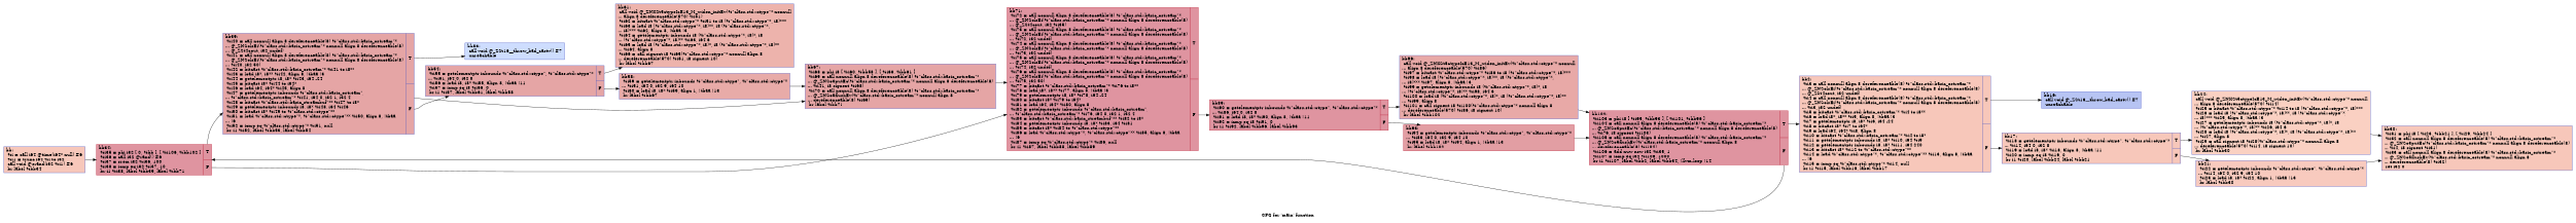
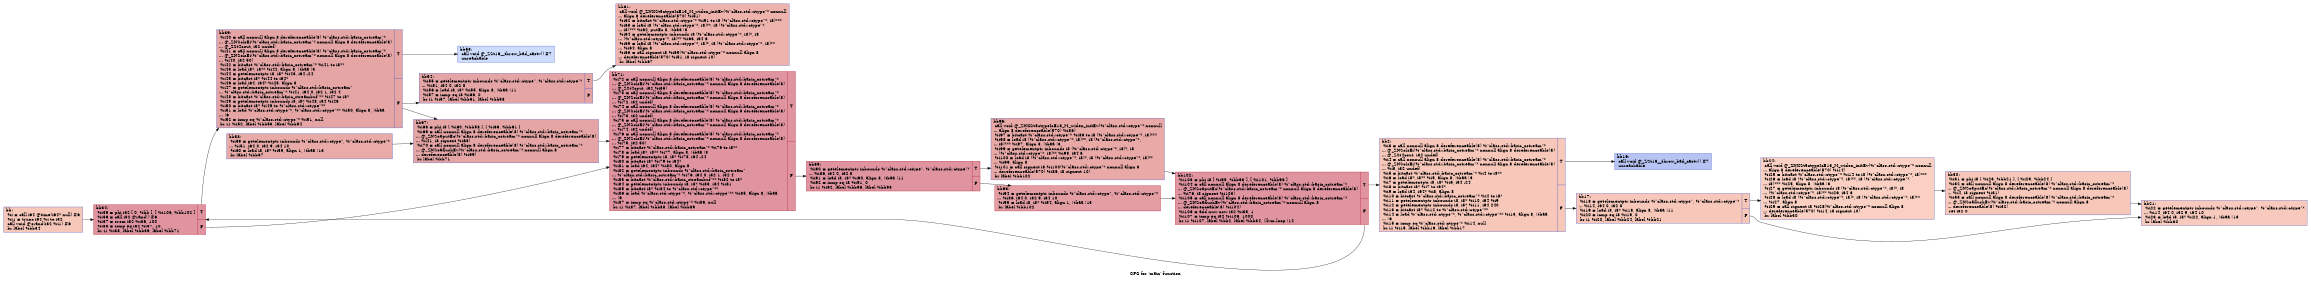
  digraph {
    fontname="DejaVu Serif"
    label="CFG for 'main' function"
    rankdir=LR
    node [color="#3d50c3ff" fillcolor="#ec7f6370" fontname="DejaVu Serif" shape=record style=filled]
    edge [fontname="DejaVu Serif"]
    n1 [label="{bb:\l  %i = call i64 @time(i64* null) #6\l  %i1 = trunc i64 %i to i32\l  call void @srand(i32 %i1) #6\l  br label %bb34\l}"]
    n2 [color="#b70d28ff" fillcolor="#b70d2870" label="{bb34:                                             \l  %i35 = phi i32 [ 0, %bb ], [ %i106, %bb102 ]\l  %i36 = call i32 @rand() #6\l  %i37 = srem i32 %i36, 100\l  %i38 = icmp eq i32 %i37, 10\l  br i1 %i38, label %bb39, label %bb71\l|{<s0>T|<s1>F}}"]
    n3 [fillcolor="#c5333470" label="{bb39:                                             \l  %i40 = call nonnull align 8 dereferenceable(8) %\"class.std::basic_ostream\"*\l... @_ZNSolsEi(%\"class.std::basic_ostream\"* nonnull align 8 dereferenceable(8)\l... @_ZSt4cout, i32 undef)\l  %i41 = call nonnull align 8 dereferenceable(8) %\"class.std::basic_ostream\"*\l... @_ZNSolsEi(%\"class.std::basic_ostream\"* nonnull align 8 dereferenceable(8)\l... %i40, i32 50)\l  %i42 = bitcast %\"class.std::basic_ostream\"* %i41 to i8**\l  %i43 = load i8*, i8** %i42, align 8, !tbaa !3\l  %i44 = getelementptr i8, i8* %i43, i64 -24\l  %i45 = bitcast i8* %i44 to i64*\l  %i46 = load i64, i64* %i45, align 8\l  %i47 = getelementptr inbounds %\"class.std::basic_ostream\",\l... %\"class.std::basic_ostream\"* %i41, i64 0, i32 1, i32 4\l  %i48 = bitcast %\"class.std::basic_streambuf\"** %i47 to i8*\l  %i49 = getelementptr inbounds i8, i8* %i48, i64 %i46\l  %i50 = bitcast i8* %i49 to %\"class.std::ctype\"**\l  %i51 = load %\"class.std::ctype\"*, %\"class.std::ctype\"** %i50, align 8, !tbaa\l... !6\l  %i52 = icmp eq %\"class.std::ctype\"* %i51, null\l  br i1 %i52, label %bb53, label %bb54\l|{<s0>T|<s1>F}}"]
    n4 [color="#b70d28ff" fillcolor="#b70d2870" label="{bb71:                                             \l  %i72 = call nonnull align 8 dereferenceable(8) %\"class.std::basic_ostream\"*\l... @_ZNSolsEi(%\"class.std::basic_ostream\"* nonnull align 8 dereferenceable(8)\l... @_ZSt4cout, i32 %i35)\l  %i73 = call nonnull align 8 dereferenceable(8) %\"class.std::basic_ostream\"*\l... @_ZNSolsEi(%\"class.std::basic_ostream\"* nonnull align 8 dereferenceable(8)\l... %i72, i32 undef)\l  %i74 = call nonnull align 8 dereferenceable(8) %\"class.std::basic_ostream\"*\l... @_ZNSolsEi(%\"class.std::basic_ostream\"* nonnull align 8 dereferenceable(8)\l... %i73, i32 undef)\l  %i75 = call nonnull align 8 dereferenceable(8) %\"class.std::basic_ostream\"*\l... @_ZNSolsEi(%\"class.std::basic_ostream\"* nonnull align 8 dereferenceable(8)\l... %i74, i32 undef)\l  %i76 = call nonnull align 8 dereferenceable(8) %\"class.std::basic_ostream\"*\l... @_ZNSolsEi(%\"class.std::basic_ostream\"* nonnull align 8 dereferenceable(8)\l... %i75, i32 50)\l  %i77 = bitcast %\"class.std::basic_ostream\"* %i76 to i8**\l  %i78 = load i8*, i8** %i77, align 8, !tbaa !3\l  %i79 = getelementptr i8, i8* %i78, i64 -24\l  %i80 = bitcast i8* %i79 to i64*\l  %i81 = load i64, i64* %i80, align 8\l  %i82 = getelementptr inbounds %\"class.std::basic_ostream\",\l... %\"class.std::basic_ostream\"* %i76, i64 0, i32 1, i32 4\l  %i83 = bitcast %\"class.std::basic_streambuf\"** %i82 to i8*\l  %i84 = getelementptr inbounds i8, i8* %i83, i64 %i81\l  %i85 = bitcast i8* %i84 to %\"class.std::ctype\"**\l  %i86 = load %\"class.std::ctype\"*, %\"class.std::ctype\"** %i85, align 8, !tbaa\l... !6\l  %i87 = icmp eq %\"class.std::ctype\"* %i86, null\l  br i1 %i87, label %bb88, label %bb89\l|{<s0>T|<s1>F}}"]
    n5 [fillcolor="#8fb1fe70" label="{bb53:                                             \l  call void @_ZSt16__throw_bad_castv() #7\l  unreachable\l}"]
    n6 [fillcolor="#c5333470" label="{bb54:                                             \l  %i55 = getelementptr inbounds %\"class.std::ctype\", %\"class.std::ctype\"*\l... %i51, i64 0, i32 8\l  %i56 = load i8, i8* %i55, align 8, !tbaa !11\l  %i57 = icmp eq i8 %i66, 0\l  br i1 %i57, label %bb61, label %bb58\l|{<s0>T|<s1>F}}"]
    n7 [fillcolor="#c5333470" label="{bb67:                                             \l  %i68 = phi i8 [ %i60, %bb58 ], [ %i66, %bb61 ]\l  %i69 = call nonnull align 8 dereferenceable(8) %\"class.std::basic_ostream\"*\l... @_ZNSo3putEc(%\"class.std::basic_ostream\"* nonnull align 8 dereferenceable(8)\l... %i41, i8 signext %i68)\l  %i70 = call nonnull align 8 dereferenceable(8) %\"class.std::basic_ostream\"*\l... @_ZNSo5flushEv(%\"class.std::basic_ostream\"* nonnull align 8\l... dereferenceable(8) %i69)\l  br label %bb71\l}"]
    n8 [color="#b70d28ff" fillcolor="#b70d2870" label="{bb89:                                             \l  %i90 = getelementptr inbounds %\"class.std::ctype\", %\"class.std::ctype\"*\l... %i86, i64 0, i32 8\l  %i91 = load i8, i8* %i90, align 8, !tbaa !11\l  %i92 = icmp eq i8 %i91, 0\l  br i1 %i92, label %bb96, label %bb93\l|{<s0>T|<s1>F}}"]
    n9 [label="{bb2:                                              \l  %i3 = call nonnull align 8 dereferenceable(8) %\"class.std::basic_ostream\"*\l... @_ZNSolsEi(%\"class.std::basic_ostream\"* nonnull align 8 dereferenceable(8)\l... @_ZSt4cout, i32 undef)\l  %i4 = call nonnull align 8 dereferenceable(8) %\"class.std::basic_ostream\"*\l... @_ZNSolsEi(%\"class.std::basic_ostream\"* nonnull align 8 dereferenceable(8)\l... %i3, i32 undef)\l  %i5 = bitcast %\"class.std::basic_ostream\"* %i4 to i8**\l  %i6 = load i8*, i8** %i5, align 8, !tbaa !3\l  %i7 = getelementptr i8, i8* %i6, i64 -24\l  %i8 = bitcast i8* %i7 to i64*\l  %i9 = load i64, i64* %i8, align 8\l  %i10 = bitcast %\"class.std::basic_ostream\"* %i4 to i8*\l  %i11 = getelementptr inbounds i8, i8* %i10, i64 %i9\l  %i12 = getelementptr inbounds i8, i8* %i11, i64 240\l  %i13 = bitcast i8* %i12 to %\"class.std::ctype\"**\l  %i14 = load %\"class.std::ctype\"*, %\"class.std::ctype\"** %i13, align 8, !tbaa\l... !6\l  %i15 = icmp eq %\"class.std::ctype\"* %i14, null\l  br i1 %i15, label %bb16, label %bb17\l|{<s0>T|<s1>F}}"]
    n10 [fillcolor="#5b7ae570" label="{bb16:                                             \l  call void @_ZSt16__throw_bad_castv() #7\l  unreachable\l}"]
    n11 [label="{bb17:                                             \l  %i18 = getelementptr inbounds %\"class.std::ctype\", %\"class.std::ctype\"*\l... %i14, i64 0, i32 8\l  %i19 = load i8, i8* %i18, align 8, !tbaa !11\l  %i20 = icmp eq i8 %i19, 0\l  br i1 %i20, label %bb24, label %bb21\l|{<s0>T|<s1>F}}"]
    n12 [fillcolor="#f3947570" label="{bb24:                                             \l  call void @_ZNKSt5ctypeIcE13_M_widen_initEv(%\"class.std::ctype\"* nonnull\l... align 8 dereferenceable(570) %i14)\l  %i25 = bitcast %\"class.std::ctype\"* %i14 to i8 (%\"class.std::ctype\"*, i8)***\l  %i26 = load i8 (%\"class.std::ctype\"*, i8)**, i8 (%\"class.std::ctype\"*,\l... i8)*** %i25, align 8, !tbaa !3\l  %i27 = getelementptr inbounds i8 (%\"class.std::ctype\"*, i8)*, i8\l... (%\"class.std::ctype\"*, i8)** %i26, i64 6\l  %i28 = load i8 (%\"class.std::ctype\"*, i8)*, i8 (%\"class.std::ctype\"*, i8)**\l... %i27, align 8\l  %i29 = call signext i8 %i28(%\"class.std::ctype\"* nonnull align 8\l... dereferenceable(570) %i14, i8 signext 10)\l  br label %bb30\l}"]
    n13 [fillcolor="#ef886b70" label="{bb21:                                             \l  %i22 = getelementptr inbounds %\"class.std::ctype\", %\"class.std::ctype\"*\l... %i14, i64 0, i32 9, i64 10\l  %i23 = load i8, i8* %i22, align 1, !tbaa !13\l  br label %bb30\l}"]
    n14 [label="{bb30:                                             \l  %i31 = phi i8 [ %i23, %bb21 ], [ %i29, %bb24 ]\l  %i32 = call nonnull align 8 dereferenceable(8) %\"class.std::basic_ostream\"*\l... @_ZNSo3putEc(%\"class.std::basic_ostream\"* nonnull align 8 dereferenceable(8)\l... %i4, i8 signext %i31)\l  %i33 = call nonnull align 8 dereferenceable(8) %\"class.std::basic_ostream\"*\l... @_ZNSo5flushEv(%\"class.std::basic_ostream\"* nonnull align 8\l... dereferenceable(8) %i32)\l  ret i32 0\l}"]
-   n15 [fillcolor="#d6524470" label="{bb61:                                             \l  call void @_ZNKSt5ctypeIcE13_M_widen_initEv(%\"class.std::ctype\"* nonnull\l... align 8 dereferenceable(570) %i51)\l  %i62 = bitcast %\"class.std::ctype\"* %i51 to i8 (%\"class.std::ctype\"*, i8)***\l  %i63 = load i8 (%\"class.std::ctype\"*, i8)**, i8 (%\"class.std::ctype\"*,\l... i8)*** %i62, align 8, !tbaa !3\l  %i64 = getelementptr inbounds i8 (%\"class.std::ctype\"*, i8)*, i8\l... (%\"class.std::ctype\"*, i8)** %i63, i64 6\l  %i65 = load i8 (%\"class.std::ctype\"*, i8)*, i8 (%\"class.std::ctype\"*, i8)**\l... %i64, align 8\l  %i66 = call signext i8 %i65(%\"class.std::ctype\"* nonnull align 8\l... dereferenceable(570) %i51, i8 signext 10)\l  br label %bb67\l}"]
+   n15 [fillcolor="#d6524470" label="{bb61:                                             \l  call void @_ZNKSt5ctypeIcE13_M_widen_initEv(%\"class.std::ctype\"* nonnull\l... align 8 dereferenceable(570) %i51)\l  %i62 = bitcast %\"class.std::ctype\"* %i51 to i8 (%\"class.std::ctype\"*, i8)***\l  %i63 = load i8 (%\"class.std::ctype\"*, i8)**, i8 (%\"class.std::ctype\"*,\l... i8)*** %i62, putEc 8, !tbaa !3\l  %i64 = getelementptr inbounds i8 (%\"class.std::ctype\"*, i8)*, i8\l... (%\"class.std::ctype\"*, i8)** %i63, i64 6\l  %i65 = load i8 (%\"class.std::ctype\"*, i8)*, i8 (%\"class.std::ctype\"*, i8)**\l... %i64, align 8\l  %i66 = call signext i8 %i65(%\"class.std::ctype\"* nonnull align 8\l... dereferenceable(570) %i51, i8 signext 10)\l  br label %bb67\l}"]
    n16 [fillcolor="#cc403a70" label="{bb58:                                             \l  %i59 = getelementptr inbounds %\"class.std::ctype\", %\"class.std::ctype\"*\l... %i51, i64 0, i32 9, i64 10\l  %i60 = load i8, i8* %i59, align 1, !tbaa !13\l  br label %bb67\l}"]
    n17 [fillcolor="#ca3b3770" label="{bb96:                                             \l  call void @_ZNKSt5ctypeIcE13_M_widen_initEv(%\"class.std::ctype\"* nonnull\l... align 8 dereferenceable(570) %i86)\l  %i97 = bitcast %\"class.std::ctype\"* %i86 to i8 (%\"class.std::ctype\"*, i8)***\l  %i98 = load i8 (%\"class.std::ctype\"*, i8)**, i8 (%\"class.std::ctype\"*,\l... i8)*** %i97, align 8, !tbaa !3\l  %i99 = getelementptr inbounds i8 (%\"class.std::ctype\"*, i8)*, i8\l... (%\"class.std::ctype\"*, i8)** %i98, i64 6\l  %i100 = load i8 (%\"class.std::ctype\"*, i8)*, i8 (%\"class.std::ctype\"*, i8)**\l... %i99, align 8\l  %i101 = call signext i8 %i100(%\"class.std::ctype\"* nonnull align 8\l... dereferenceable(570) %i86, i8 signext 10)\l  br label %bb102\l}"]
    n18 [color="#b70d28ff" fillcolor="#be242e70" label="{bb93:                                             \l  %i94 = getelementptr inbounds %\"class.std::ctype\", %\"class.std::ctype\"*\l... %i86, i64 0, i32 9, i64 10\l  %i95 = load i8, i8* %i94, align 1, !tbaa !13\l  br label %bb102\l}"]
    n19 [color="#b70d28ff" fillcolor="#b70d2870" label="{bb102:                                            \l  %i103 = phi i8 [ %i95, %bb93 ], [ %i101, %bb96 ]\l  %i104 = call nonnull align 8 dereferenceable(8) %\"class.std::basic_ostream\"*\l... @_ZNSo3putEc(%\"class.std::basic_ostream\"* nonnull align 8 dereferenceable(8)\l... %i76, i8 signext %i103)\l  %i105 = call nonnull align 8 dereferenceable(8) %\"class.std::basic_ostream\"*\l... @_ZNSo5flushEv(%\"class.std::basic_ostream\"* nonnull align 8\l... dereferenceable(8) %i104)\l  %i106 = add nuw nsw i32 %i35, 1\l  %i107 = icmp eq i32 %i106, 1000\l  br i1 %i107, label %bb2, label %bb34, !llvm.loop !14\l|{<s0>T|<s1>F}}"]
    n1 -> n2
    n2 -> n3 [tailport=s0]
    n2 -> n4 [tailport=s1]
    n3 -> n5 [tailport=s0]
    n3 -> n6 [tailport=s1]
    n3 -> n7
    n4 -> n8 [tailport=s1]
    n6 -> n15 [tailport=s0]
-   n6 -> n16 [tailport=s1]
    n7 -> n4
    n8 -> n17 [tailport=s0]
    n8 -> n18 [tailport=s1]
    n9 -> n10 [tailport=s0]
    n9 -> n11 [tailport=s1]
    n11 -> n12 [tailport=s0]
    n11 -> n13 [tailport=s1]
    n12 -> n14
-   n13 -> n14
+   n14 -> n13
    n16 -> n7
    n17 -> n19
    n18 -> n19
    n19 -> n2 [tailport=s1]
    n19 -> n9 [tailport=s0]
  }
